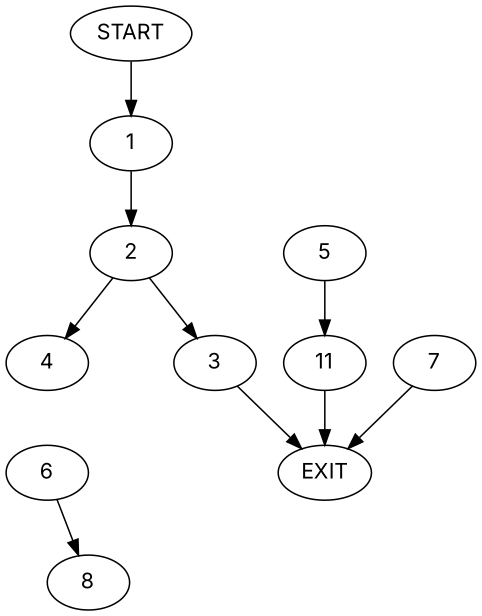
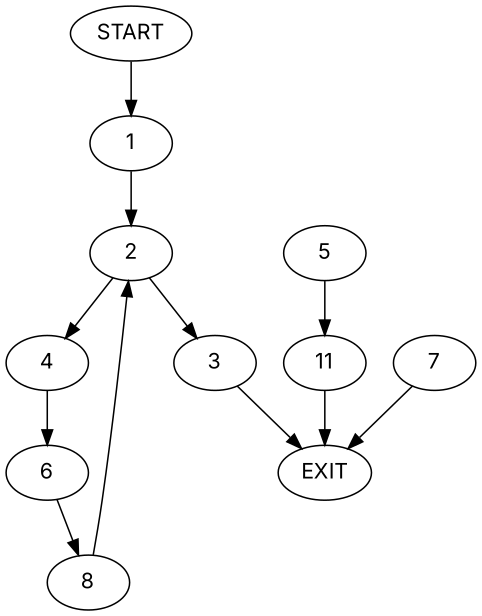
  digraph {
    fontname=Inter
    node [fontname=Inter]
    edge [fontname=Inter]
    n1 [label=START]
    1
    2
    n4 [label=EXIT]
    3
    4
    6
    n8 [label=11]
    5
    8
    7
    n1 -> 1
    1 -> 2
    2 -> 3
    2 -> 4
    3 -> n4
+   4 -> 6
    6 -> 8
    n8 -> n4
    5 -> n8
+   8 -> 2
    7 -> n4
  }
